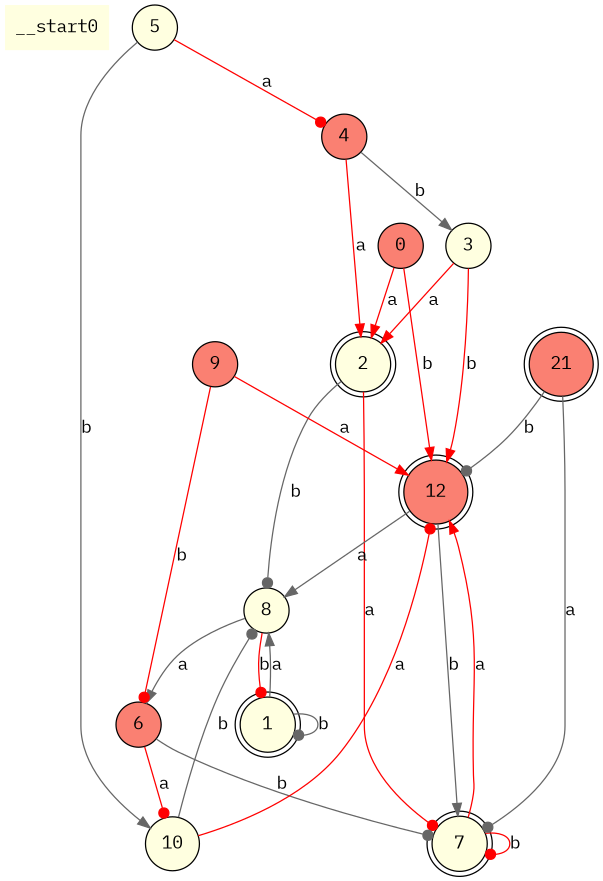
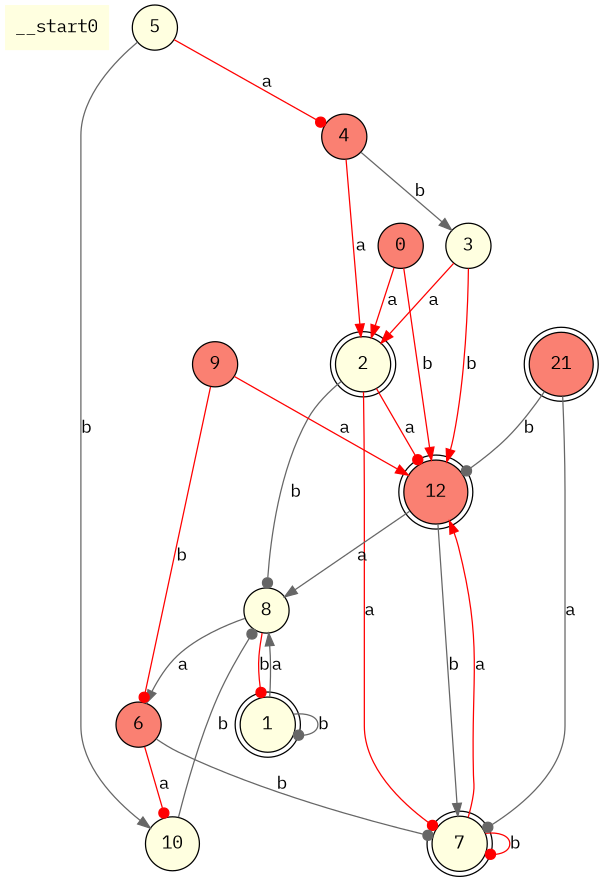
  digraph {
    fontname="IBM Plex Mono"
    rankdir=TB
    node [fillcolor=lightyellow fontname="IBM Plex Mono" shape=circle style=filled color=black]
    edge [arrowhead=normal color=red fontname="IBM Plex Mono"]
    __start0 [shape=none color=""]
    n2 [fillcolor=salmon label=0]
    n3 [label=2 shape=doublecircle style="rounded,filled"]
    n4 [fillcolor=salmon label=12 shape=doublecircle style="rounded,filled"]
    n5 [label=8]
    n6 [label=7 shape=doublecircle style="rounded,filled"]
    n7 [label=1 shape=doublecircle style="rounded,filled"]
    n8 [fillcolor=salmon label=6]
    n9 [label=3]
    n10 [fillcolor=salmon label=4]
    n11 [label=5]
    n12 [label=10]
    n13 [fillcolor=salmon label=9]
    n14 [fillcolor=salmon label=21 shape=doublecircle style="rounded,filled"]
    n2 -> n3 [label=a]
    n2 -> n4 [label=b]
    n3 -> n5 [arrowhead=dot color=gray40 label=b]
    n3 -> n6 [arrowhead=dot label=a]
    n4 -> n5 [color=gray40 label=a]
    n4 -> n6 [color=gray40 label=b]
    n5 -> n7 [arrowhead=dot label=b]
    n5 -> n8 [color=gray40 label=a]
    n6 -> n4 [label=a]
    n6 -> n6 [arrowhead=dot label=b]
    n7 -> n5 [color=gray40 label=a]
    n7 -> n7 [arrowhead=dot color=gray40 label=b]
    n8 -> n6 [arrowhead=dot color=gray40 label=b]
    n8 -> n12 [arrowhead=dot label=a]
    n9 -> n3 [label=a]
    n9 -> n4 [label=b]
    n10 -> n3 [label=a]
    n10 -> n9 [color=gray40 label=b]
    n11 -> n10 [arrowhead=dot label=a]
    n11 -> n12 [color=gray40 label=b]
-   n12 -> n4 [arrowhead=dot label=a]
+   n3 -> n4 [arrowhead=dot label=a]
    n12 -> n5 [arrowhead=dot color=gray40 label=b]
    n13 -> n4 [label=a]
    n13 -> n8 [arrowhead=dot label=b]
    n14 -> n4 [arrowhead=dot color=gray40 label=b]
    n14 -> n6 [arrowhead=dot color=gray40 label=a]
  }
